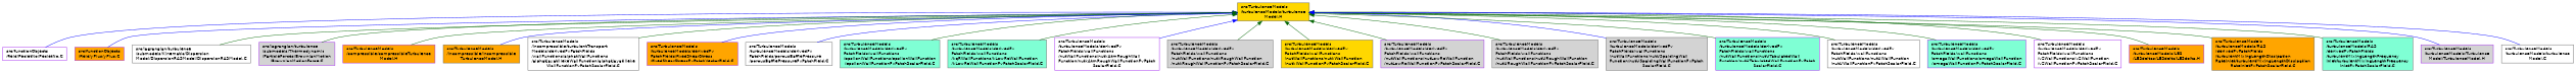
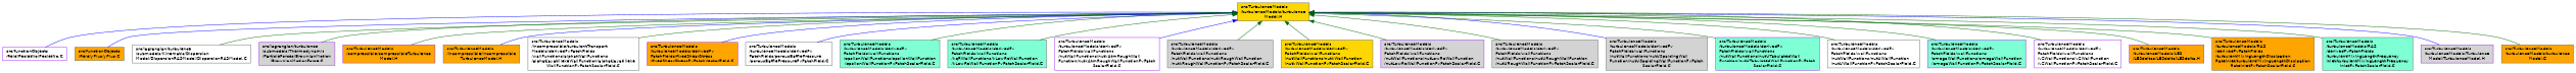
  digraph {
    node [color=gray40 fillcolor=white fontname=Helvetica fontsize=10 shape=record style=filled]
    edge [color=darkgreen dir=back fontname=Helvetica fontsize=10 labelfontname=Helvetica labelfontsize=10 style=solid]
    n1 [fillcolor=gold fontcolor=black height=0.2 label="src/TurbulenceModels\l/turbulenceModels/turbulence\lModel.H" width=0.4]
    n2 [color=purple height=0.2 label="src/functionObjects\l/field/PecletNo/PecletNo.C" width=0.4]
-   n3 [color=purple fillcolor=orange height=0.2 label="src/functionObjects\l/field/yPlus/yPlus.C" width=0.4]
+   n3 [fillcolor=orange height=0.2 label="src/functionObjects\l/field/yPlus/yPlus.C" width=0.4]
    n4 [height=0.2 label="src/lagrangian/turbulence\l/submodels/Kinematic/Dispersion\lModel/DispersionRASModel/DispersionRASModel.C" width=0.4]
    n5 [color=purple fillcolor=lightgrey height=0.2 label="src/lagrangian/turbulence\l/submodels/Thermodynamic\l/ParticleForces/BrownianMotion\l/BrownianMotionForce.C" width=0.4]
    n6 [color=purple fillcolor=orange height=0.2 label="src/TurbulenceModels\l/compressible/compressibleTurbulence\lModel.H" width=0.4]
    n7 [fillcolor=orange height=0.2 label="src/TurbulenceModels\l/incompressible/incompressible\lTurbulenceModel.H" width=0.4]
    n8 [height=0.2 label="src/TurbulenceModels\l/incompressible/turbulentTransport\lModels/derivedFvPatchFields\l/wallFunctions/alphatWallFunctions\l/alphatJayatillekeWallFunction/alphatJayatilleke\lWallFunctionFvPatchScalarField.C" width=0.4]
    n9 [color=purple fillcolor=orange height=0.2 label="src/TurbulenceModels\l/turbulenceModels/derivedFv\lPatchFields/fixedShearStress\l/fixedShearStressFvPatchVectorField.C" width=0.4]
    n10 [height=0.2 label="src/TurbulenceModels\l/turbulenceModels/derivedFv\lPatchFields/porousBafflePressure\l/porousBafflePressureFvPatchField.C" width=0.4]
    n11 [fillcolor=aquamarine height=0.2 label="src/TurbulenceModels\l/turbulenceModels/derivedFv\lPatchFields/wallFunctions\l/epsilonWallFunctions/epsilonWallFunction\l/epsilonWallFunctionFvPatchScalarField.C" width=0.4]
    n12 [fillcolor=aquamarine height=0.2 label="src/TurbulenceModels\l/turbulenceModels/derivedFv\lPatchFields/wallFunctions\l/kqRWallFunctions/kLowReWallFunction\l/kLowReWallFunctionFvPatchScalarField.C" width=0.4]
    n13 [color=purple height=0.2 label="src/TurbulenceModels\l/turbulenceModels/derivedFv\lPatchFields/wallFunctions\l/nutWallFunctions/nutkAtmRoughWall\lFunction/nutkAtmRoughWallFunctionFvPatch\lScalarField.C" width=0.4]
    n14 [fillcolor=lightgrey height=0.2 label="src/TurbulenceModels\l/turbulenceModels/derivedFv\lPatchFields/wallFunctions\l/nutWallFunctions/nutkRoughWallFunction\l/nutkRoughWallFunctionFvPatchScalarField.C" width=0.4]
    n15 [fillcolor=gold height=0.2 label="src/TurbulenceModels\l/turbulenceModels/derivedFv\lPatchFields/wallFunctions\l/nutWallFunctions/nutkWallFunction\l/nutkWallFunctionFvPatchScalarField.C" width=0.4]
    n16 [color=purple fillcolor=lightgrey height=0.2 label="src/TurbulenceModels\l/turbulenceModels/derivedFv\lPatchFields/wallFunctions\l/nutWallFunctions/nutLowReWallFunction\l/nutLowReWallFunctionFvPatchScalarField.C" width=0.4]
    n17 [fillcolor=lightgrey height=0.2 label="src/TurbulenceModels\l/turbulenceModels/derivedFv\lPatchFields/wallFunctions\l/nutWallFunctions/nutURoughWallFunction\l/nutURoughWallFunctionFvPatchScalarField.C" width=0.4]
    n18 [fillcolor=lightgrey height=0.2 label="src/TurbulenceModels\l/turbulenceModels/derivedFv\lPatchFields/wallFunctions\l/nutWallFunctions/nutUSpaldingWall\lFunction/nutUSpaldingWallFunctionFvPatch\lScalarField.C" width=0.4]
    n19 [color=purple fillcolor=aquamarine height=0.2 label="src/TurbulenceModels\l/turbulenceModels/derivedFv\lPatchFields/wallFunctions\l/nutWallFunctions/nutUTabulatedWall\lFunction/nutUTabulatedWallFunctionFvPatch\lScalarField.C" width=0.4]
    n20 [height=0.2 label="src/TurbulenceModels\l/turbulenceModels/derivedFv\lPatchFields/wallFunctions\l/nutWallFunctions/nutUWallFunction\l/nutUWallFunctionFvPatchScalarField.C" width=0.4]
    n21 [color=purple fillcolor=aquamarine height=0.2 label="src/TurbulenceModels\l/turbulenceModels/derivedFv\lPatchFields/wallFunctions\l/omegaWallFunctions/omegaWallFunction\l/omegaWallFunctionFvPatchScalarField.C" width=0.4]
    n22 [color=purple height=0.2 label="src/TurbulenceModels\l/turbulenceModels/derivedFv\lPatchFields/wallFunctions\l/v2WallFunctions/v2WallFunction\l/v2WallFunctionFvPatchScalarField.C" width=0.4]
    n23 [color=purple fillcolor=orange height=0.2 label="src/TurbulenceModels\l/turbulenceModels/LES\l/LESdeltas/LESdelta/LESdelta.H" width=0.4]
    n24 [fillcolor=orange height=0.2 label="src/TurbulenceModels\l/turbulenceModels/RAS\l/derivedFvPatchFields\l/turbulentMixingLengthDissipation\lRateInlet/turbulentMixingLengthDissipation\lRateInletFvPatchScalarField.C" width=0.4]
    n25 [fillcolor=aquamarine height=0.2 label="src/TurbulenceModels\l/turbulenceModels/RAS\l/derivedFvPatchFields\l/turbulentMixingLengthFrequency\lInlet/turbulentMixingLengthFrequency\lInletFvPatchScalarField.C" width=0.4]
    n26 [color=purple fillcolor=lightgrey height=0.2 label="src/TurbulenceModels\l/turbulenceModels/Turbulence\lModel/TurbulenceModel.H" width=0.4]
-   n27 [height=0.2 label="src/TurbulenceModels\l/turbulenceModels/turbulence\lModel.C" width=0.4]
+   n27 [fillcolor=orange height=0.2 label="src/TurbulenceModels\l/turbulenceModels/turbulence\lModel.C" width=0.4]
    n1 -> n2 [color=blue]
    n1 -> n3 [color=blue]
    n1 -> n4
    n1 -> n5
    n1 -> n6
    n1 -> n7 [color=blue]
    n1 -> n8
    n1 -> n9 [color=blue]
    n1 -> n10 [color=blue]
    n1 -> n11
    n1 -> n12
    n1 -> n13 [color=blue]
    n1 -> n14
    n1 -> n15
    n1 -> n16
    n1 -> n17
    n1 -> n18 [color=blue]
    n1 -> n19
    n1 -> n20
    n1 -> n21
    n1 -> n22
    n1 -> n23
    n1 -> n24
    n1 -> n25
    n1 -> n26 [color=blue]
-   n1 -> n27 [color=blue]
+   n1 -> n27
  }
